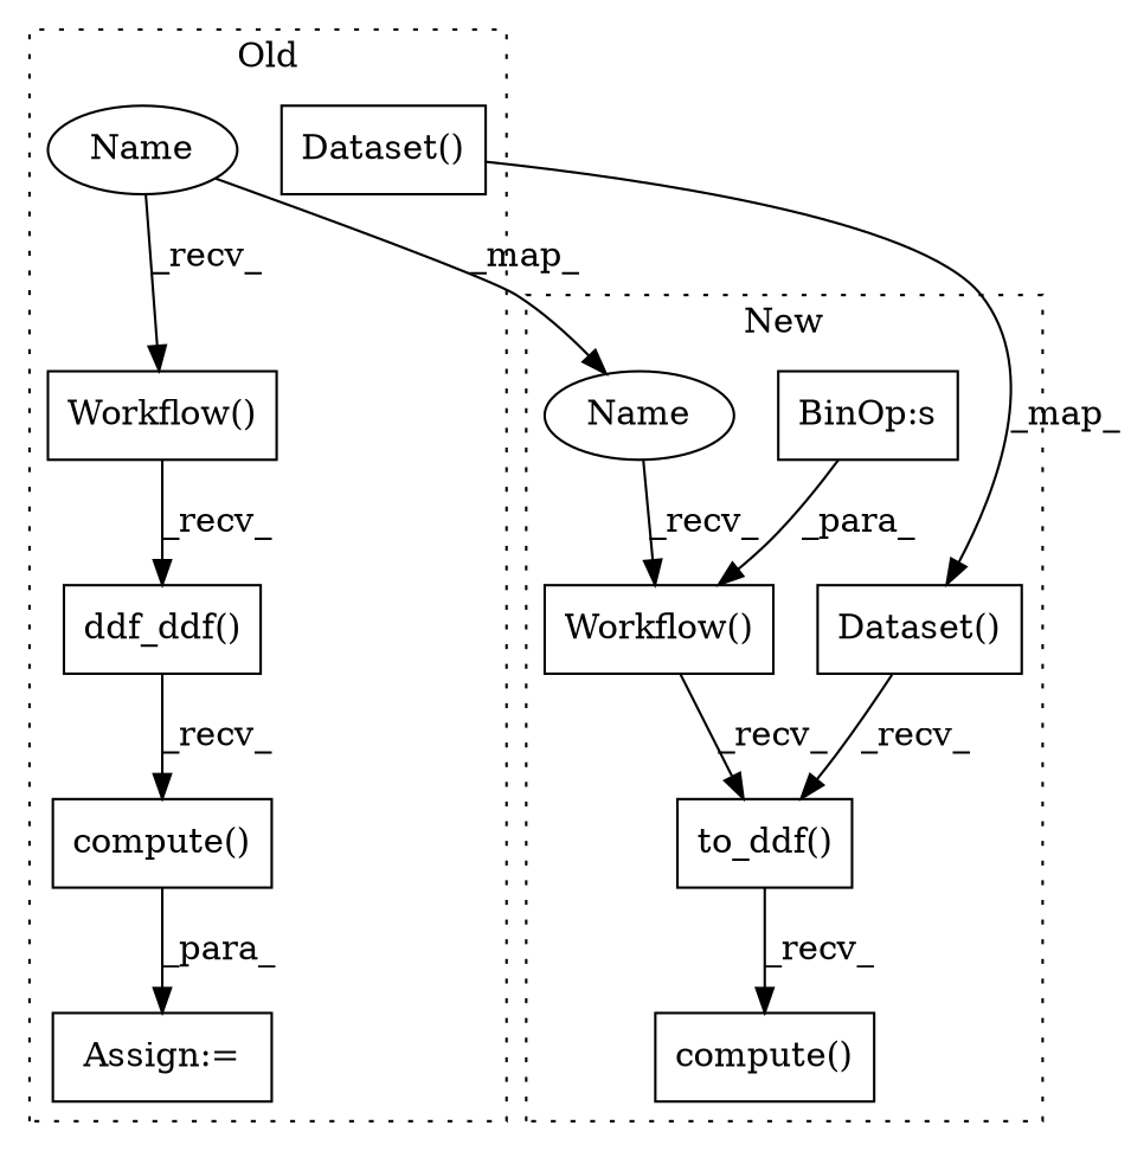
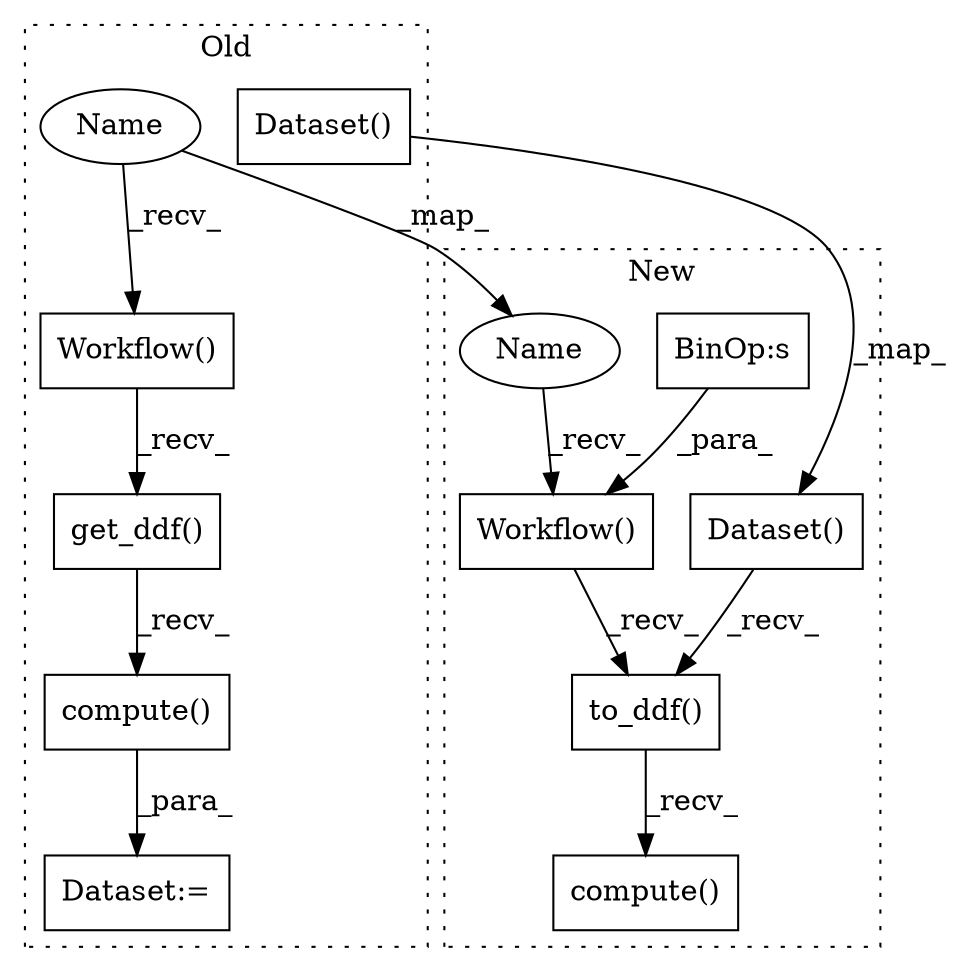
  digraph {
    node [a=75 l=3 s=14370 shape=box]
    n1 [l=52 label="compute()"]
-   n2 [l=19 label="ddf_ddf()"]
+   n2 [l=19 label="get_ddf()"]
    n3 [l=79 label="Workflow()" s=14134]
    n4 [l="12,1" label="Dataset()" s="14320,14334"]
-   n5 [a=68 label="Assign:=" s=14367]
+   n5 [a=68 label="Dataset:=" s=14367]
    n6 [a=87 label=Name s=14134 shape=ellipse]
    n7 [l="13,1" label="Workflow()" s="7856,7882"]
    n8 [l=37 label="to_ddf()" s=7925]
    n9 [l=47 label="compute()" s=7925]
    n10 [a=82 l=4 label="BinOp:s" s=7805]
    n11 [l="12,1" label="Dataset()" s="7760,7774"]
    n12 [a=87 label=Name s=7856 shape=ellipse]
    subgraph cluster_1 {
      label=Old
      style=dotted
      n1
      n2
      n3
      n4
      n5
      n6
    }
    subgraph cluster_2 {
      label=New
      style=dotted
      n7
      n8
      n9
      n10
      n11
      n12
    }
    n1 -> n5 [label=_para_]
    n2 -> n1 [label=_recv_]
    n3 -> n2 [label=_recv_]
    n4 -> n11 [label=_map_]
    n6 -> n3 [label=_recv_]
    n6 -> n12 [label=_map_]
    n7 -> n8 [label=_recv_]
    n8 -> n9 [label=_recv_]
    n10 -> n7 [label=_para_]
    n11 -> n8 [label=_recv_]
    n12 -> n7 [label=_recv_]
  }
